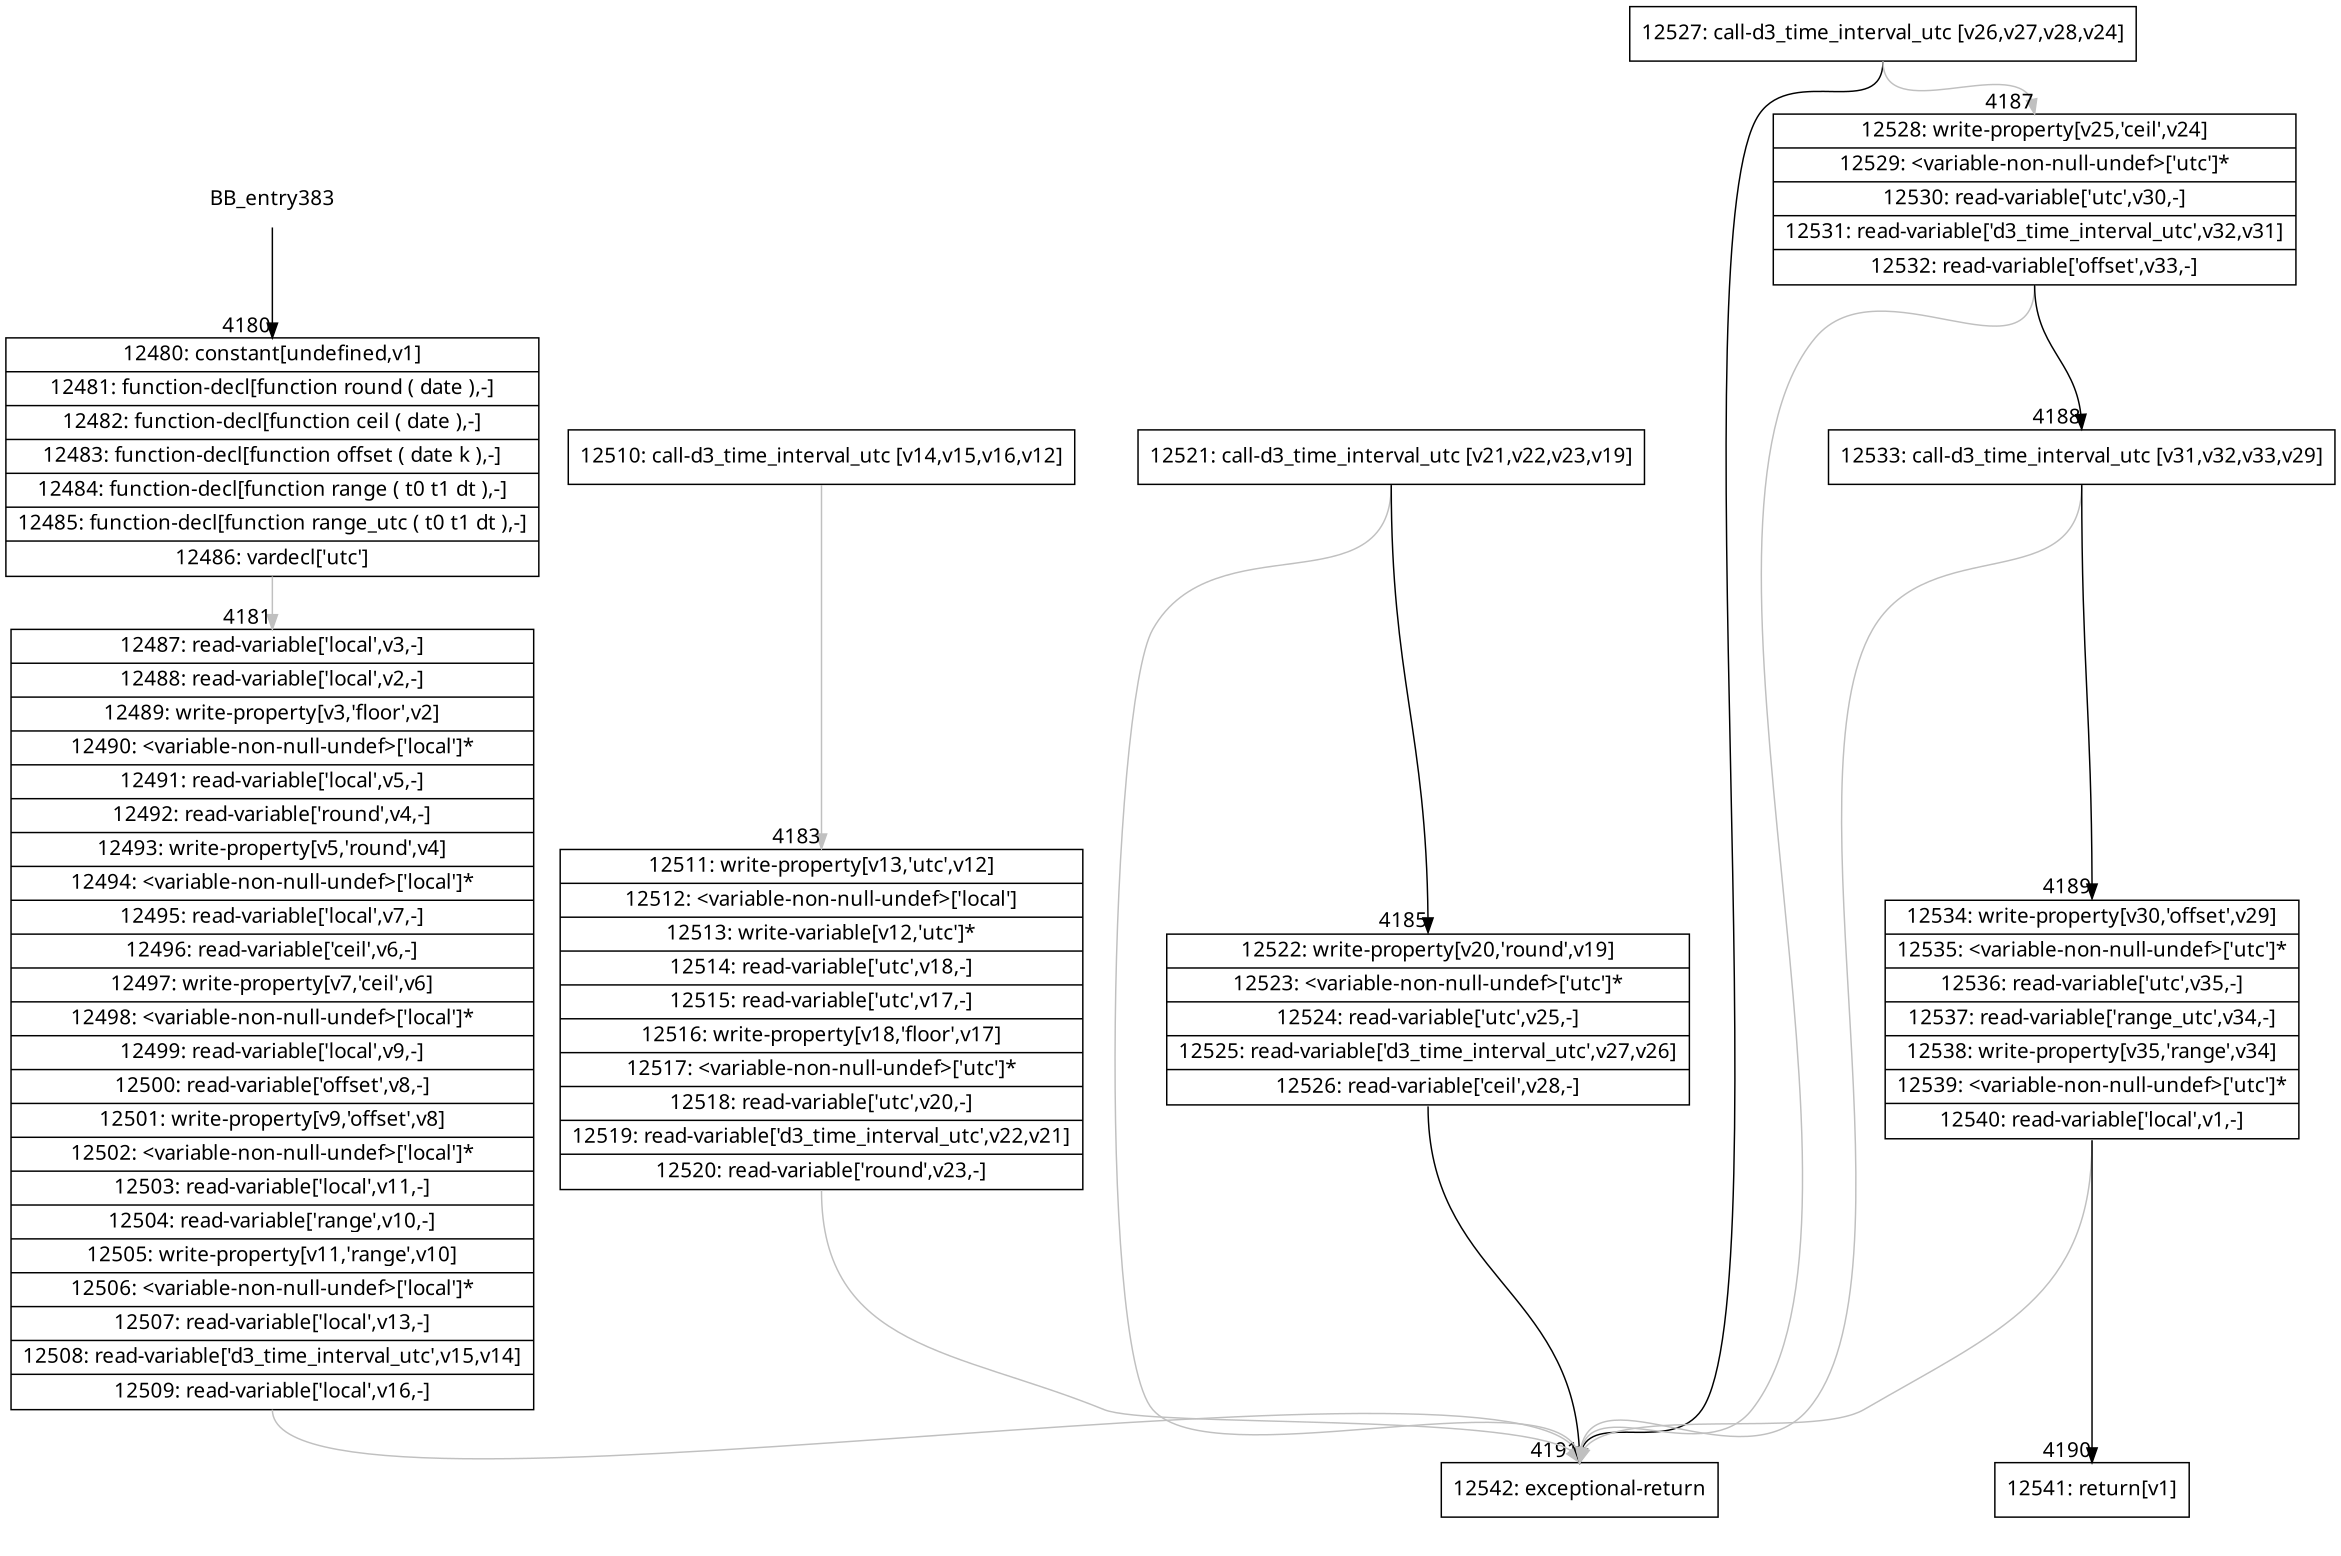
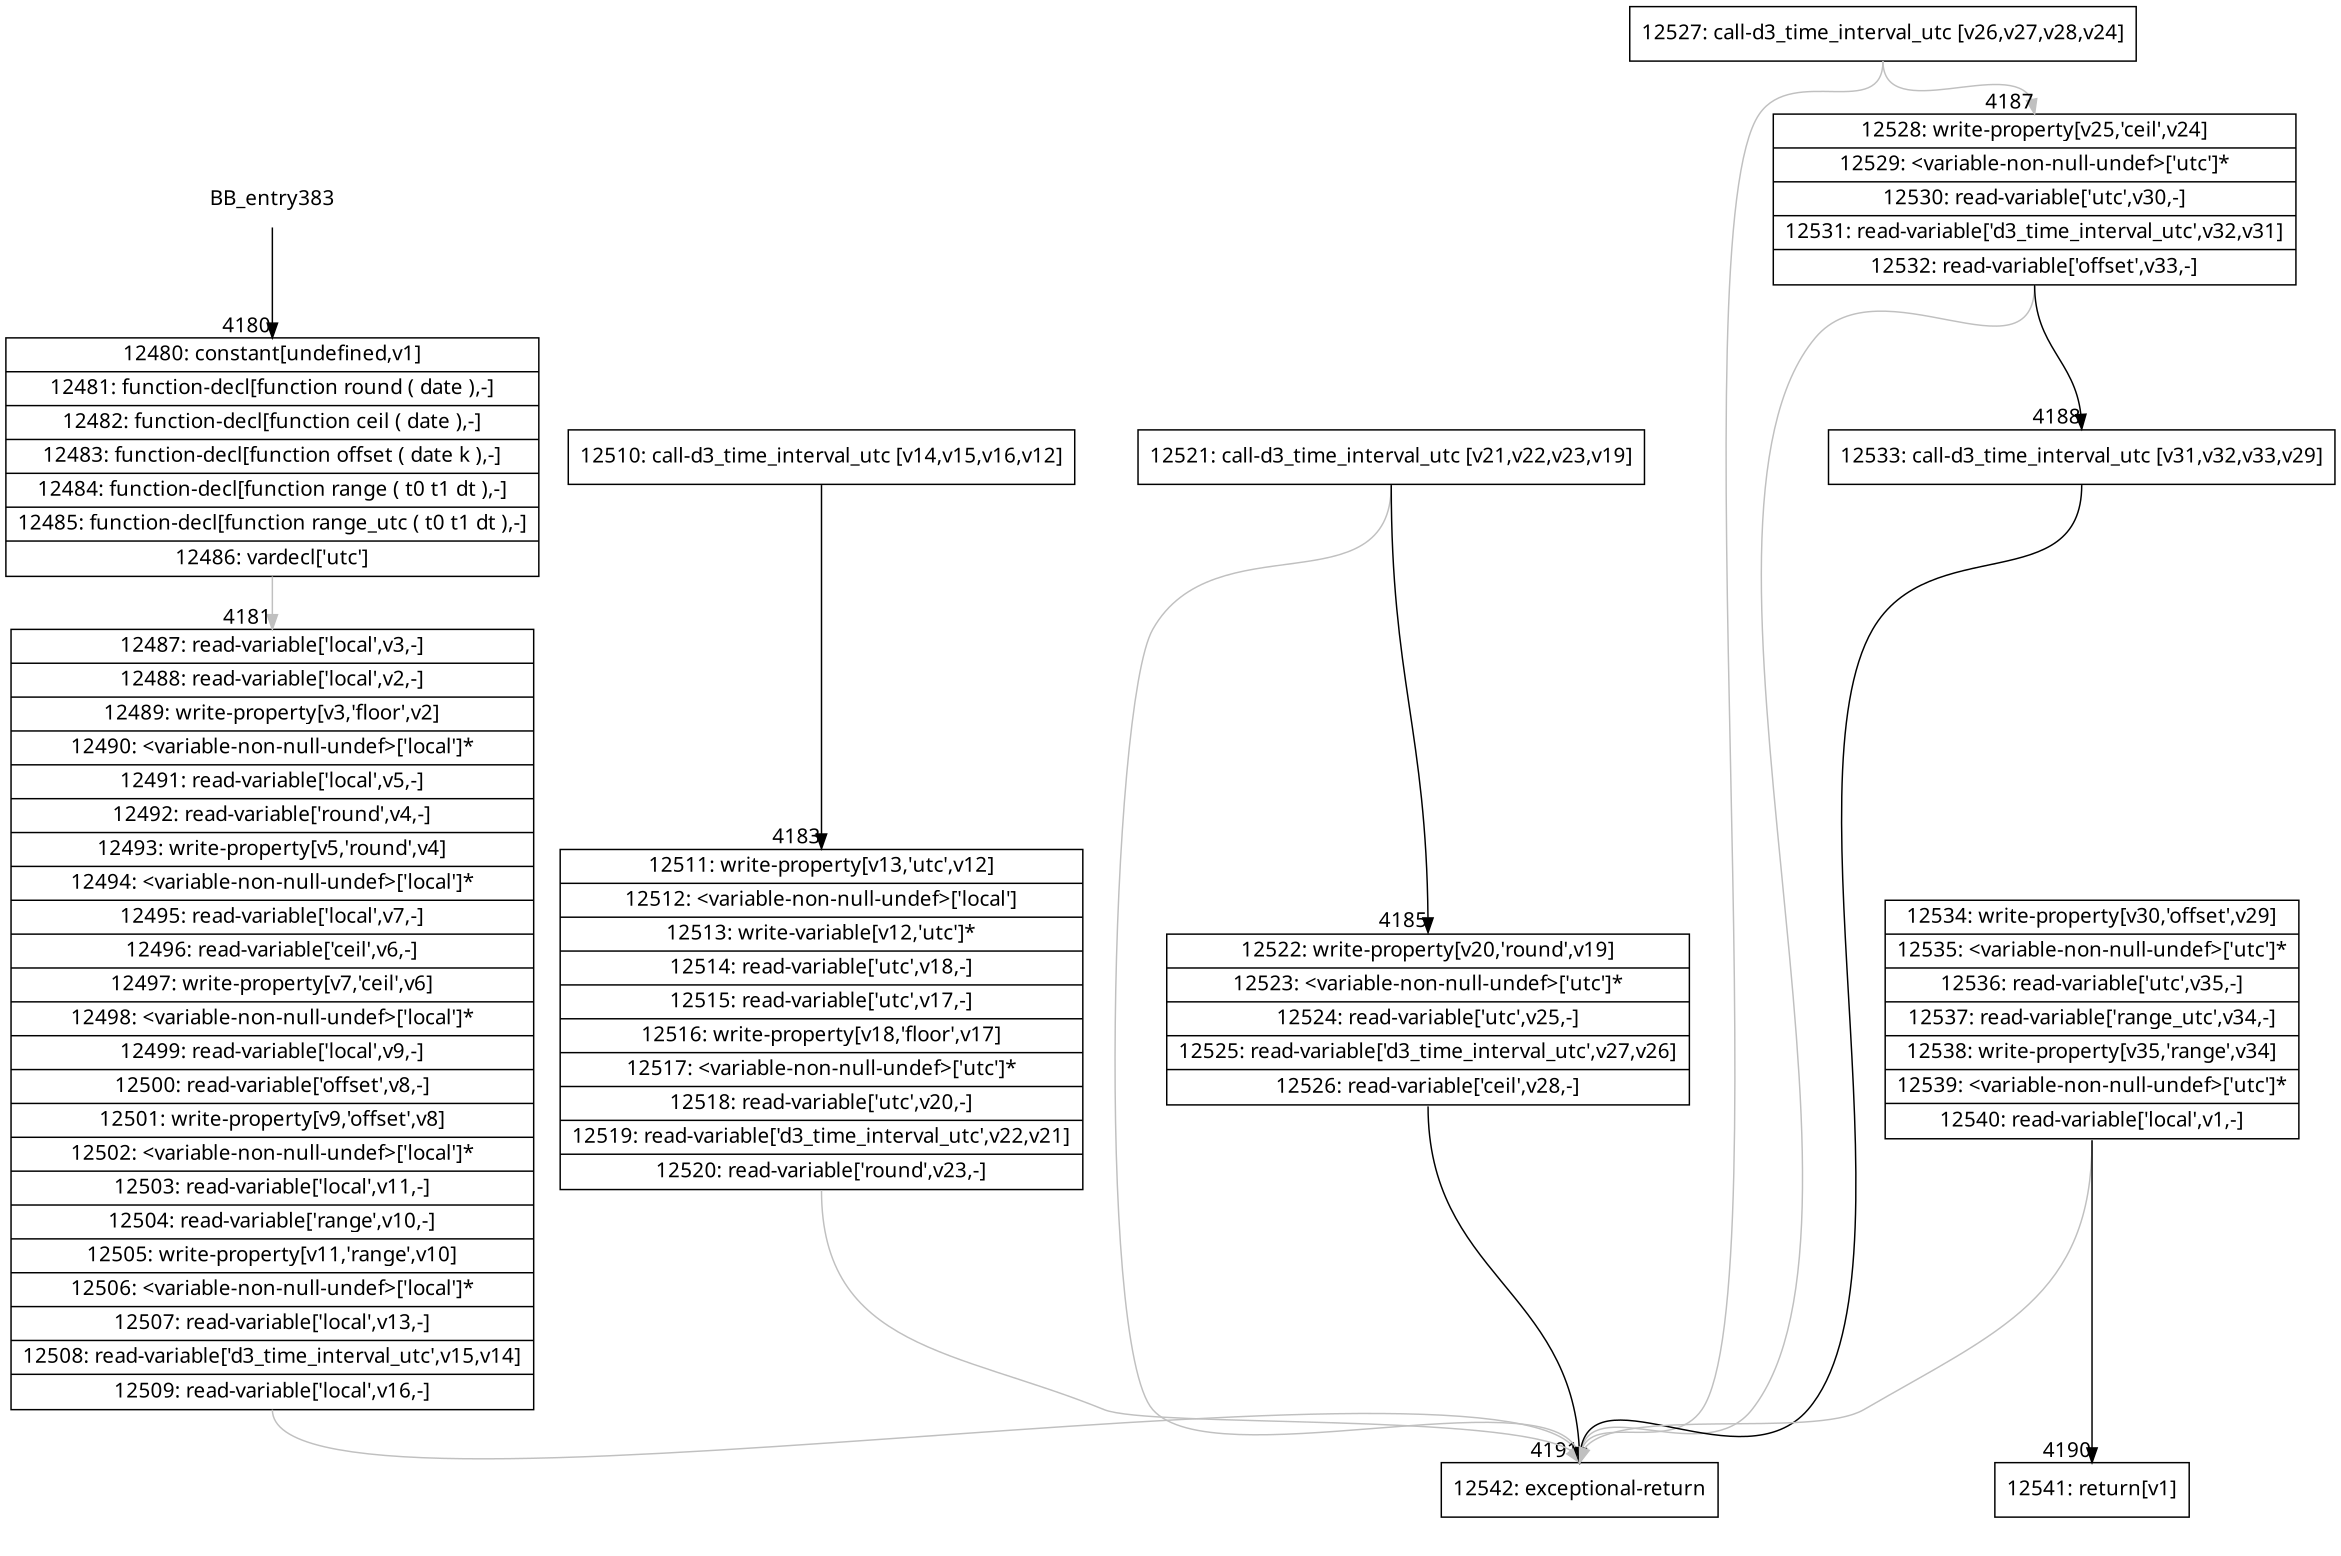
  digraph {
    fontname="Noto Sans"
    rankdir=TD
    node [fontname="Noto Sans" shape=record]
    edge [fontname="Noto Sans" headport=n tailport=s color=gray]
    n1 [label=BB_entry383 shape=none]
    n2 [label="{12480: constant[undefined,v1]|12481: function-decl[function round ( date ),-]|12482: function-decl[function ceil ( date ),-]|12483: function-decl[function offset ( date k ),-]|12484: function-decl[function range ( t0 t1 dt ),-]|12485: function-decl[function range_utc ( t0 t1 dt ),-]|12486: vardecl['utc']}"]
    n3 [label="{12487: read-variable['local',v3,-]|12488: read-variable['local',v2,-]|12489: write-property[v3,'floor',v2]|12490: \<variable-non-null-undef\>['local']*|12491: read-variable['local',v5,-]|12492: read-variable['round',v4,-]|12493: write-property[v5,'round',v4]|12494: \<variable-non-null-undef\>['local']*|12495: read-variable['local',v7,-]|12496: read-variable['ceil',v6,-]|12497: write-property[v7,'ceil',v6]|12498: \<variable-non-null-undef\>['local']*|12499: read-variable['local',v9,-]|12500: read-variable['offset',v8,-]|12501: write-property[v9,'offset',v8]|12502: \<variable-non-null-undef\>['local']*|12503: read-variable['local',v11,-]|12504: read-variable['range',v10,-]|12505: write-property[v11,'range',v10]|12506: \<variable-non-null-undef\>['local']*|12507: read-variable['local',v13,-]|12508: read-variable['d3_time_interval_utc',v15,v14]|12509: read-variable['local',v16,-]}"]
    n4 [label="{12542: exceptional-return}"]
    n5 [label="{12510: call-d3_time_interval_utc [v14,v15,v16,v12]}"]
    n6 [label="{12511: write-property[v13,'utc',v12]|12512: \<variable-non-null-undef\>['local']|12513: write-variable[v12,'utc']*|12514: read-variable['utc',v18,-]|12515: read-variable['utc',v17,-]|12516: write-property[v18,'floor',v17]|12517: \<variable-non-null-undef\>['utc']*|12518: read-variable['utc',v20,-]|12519: read-variable['d3_time_interval_utc',v22,v21]|12520: read-variable['round',v23,-]}"]
    n7 [label="{12521: call-d3_time_interval_utc [v21,v22,v23,v19]}"]
    n8 [label="{12522: write-property[v20,'round',v19]|12523: \<variable-non-null-undef\>['utc']*|12524: read-variable['utc',v25,-]|12525: read-variable['d3_time_interval_utc',v27,v26]|12526: read-variable['ceil',v28,-]}"]
    n9 [label="{12527: call-d3_time_interval_utc [v26,v27,v28,v24]}"]
    n10 [label="{12528: write-property[v25,'ceil',v24]|12529: \<variable-non-null-undef\>['utc']*|12530: read-variable['utc',v30,-]|12531: read-variable['d3_time_interval_utc',v32,v31]|12532: read-variable['offset',v33,-]}"]
    n11 [label="{12533: call-d3_time_interval_utc [v31,v32,v33,v29]}"]
    n12 [label="{12534: write-property[v30,'offset',v29]|12535: \<variable-non-null-undef\>['utc']*|12536: read-variable['utc',v35,-]|12537: read-variable['range_utc',v34,-]|12538: write-property[v35,'range',v34]|12539: \<variable-non-null-undef\>['utc']*|12540: read-variable['local',v1,-]}"]
    n13 [label="{12541: return[v1]}"]
    n1 -> n2 [headlabel="    4180" color=""]
    n2 -> n3 [headlabel="      4181"]
    n3 -> n4 [headlabel="      4191"]
-   n5 -> n6 [headlabel="      4183"]
+   n5 -> n6 [headlabel="      4183" color=""]
    n6 -> n4
    n7 -> n4
    n7 -> n8 [headlabel="      4185" color=""]
    n8 -> n4 [color=black]
-   n9 -> n4 [color=black]
+   n9 -> n4
    n9 -> n10 [headlabel="      4187"]
    n10 -> n4
    n10 -> n11 [headlabel="      4188" color=""]
-   n11 -> n4
-   n11 -> n12 [headlabel="      4189" color=""]
+   n11 -> n4 [color=black]
    n12 -> n4
    n12 -> n13 [headlabel="      4190" color=""]
  }
